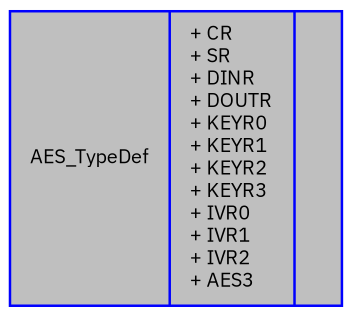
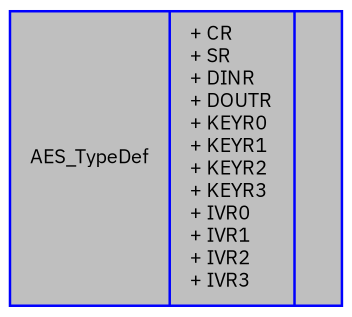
  digraph {
    rankdir=LR
    fontname="IBM Plex Sans"
-   n1 [color=blue fillcolor=grey75 fontcolor=black fontname="IBM Plex Sans" fontsize=8 height=0.2 label="{AES_TypeDef\n|+ CR\l+ SR\l+ DINR\l+ DOUTR\l+ KEYR0\l+ KEYR1\l+ KEYR2\l+ KEYR3\l+ IVR0\l+ IVR1\l+ IVR2\l+ AES3\l|}" shape=record style=filled width=0.4]
+   n1 [color=blue fillcolor=grey75 fontcolor=black fontname="IBM Plex Sans" fontsize=8 height=0.2 label="{AES_TypeDef\n|+ CR\l+ SR\l+ DINR\l+ DOUTR\l+ KEYR0\l+ KEYR1\l+ KEYR2\l+ KEYR3\l+ IVR0\l+ IVR1\l+ IVR2\l+ IVR3\l|}" shape=record style=filled width=0.4]
  }
